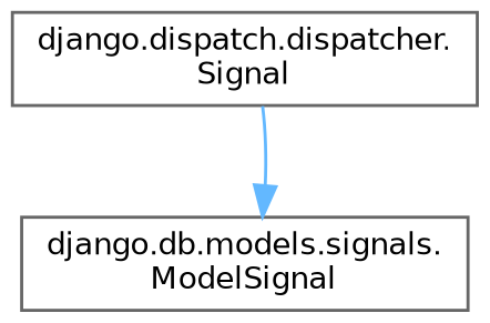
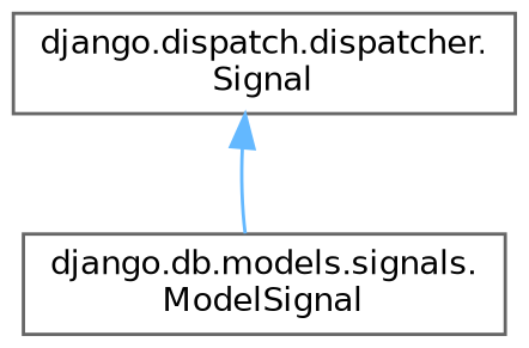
  digraph {
    rankdir=TB
    node [color=grey40 fillcolor=white fontname=Helvetica fontsize=10 shape=box style=filled]
    n1 [height=0.2 label="django.dispatch.dispatcher.\lSignal" width=0.4]
    n2 [height=0.2 label="django.db.models.signals.\lModelSignal" width=0.4]
-   n2 -> n1 [color=steelblue1 dir=back fontname=Helvetica fontsize=10 labelfontname=Helvetica labelfontsize=10 style=solid]
+   n1 -> n2 [color=steelblue1 dir=back fontname=Helvetica fontsize=10 labelfontname=Helvetica labelfontsize=10 style=solid]
  }
